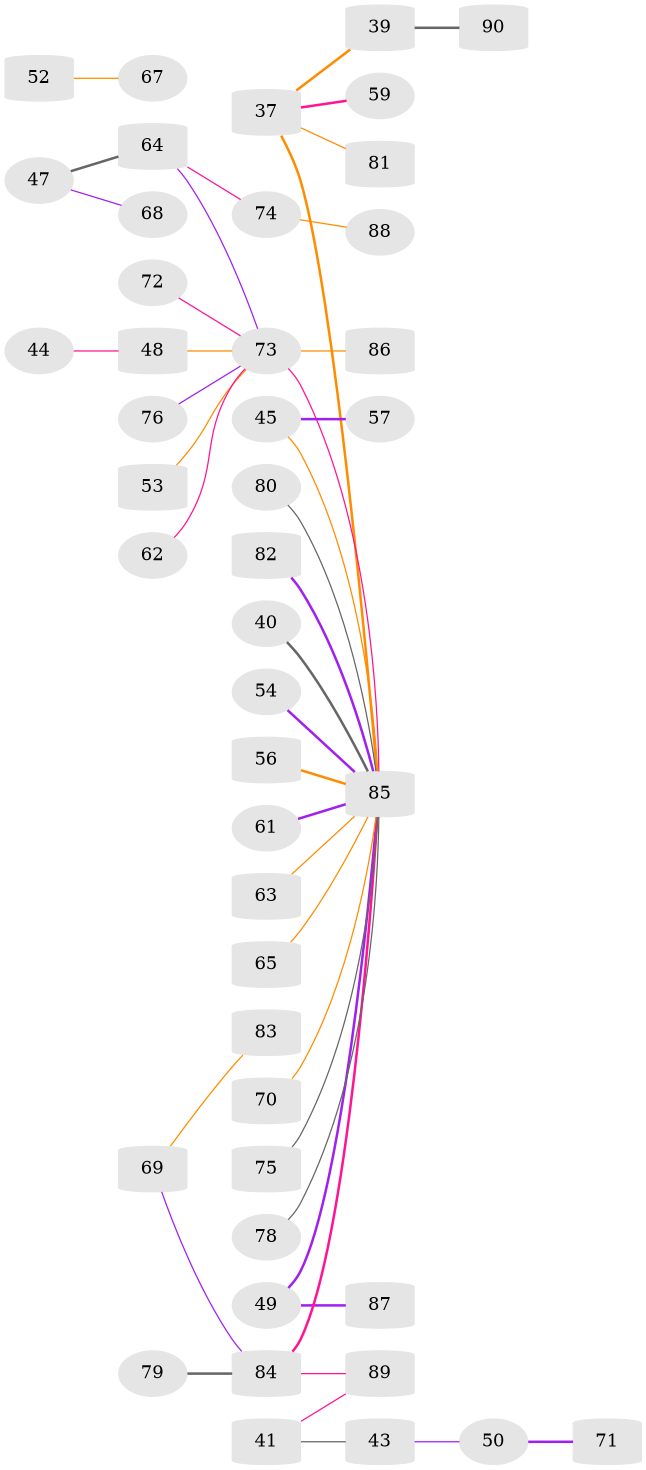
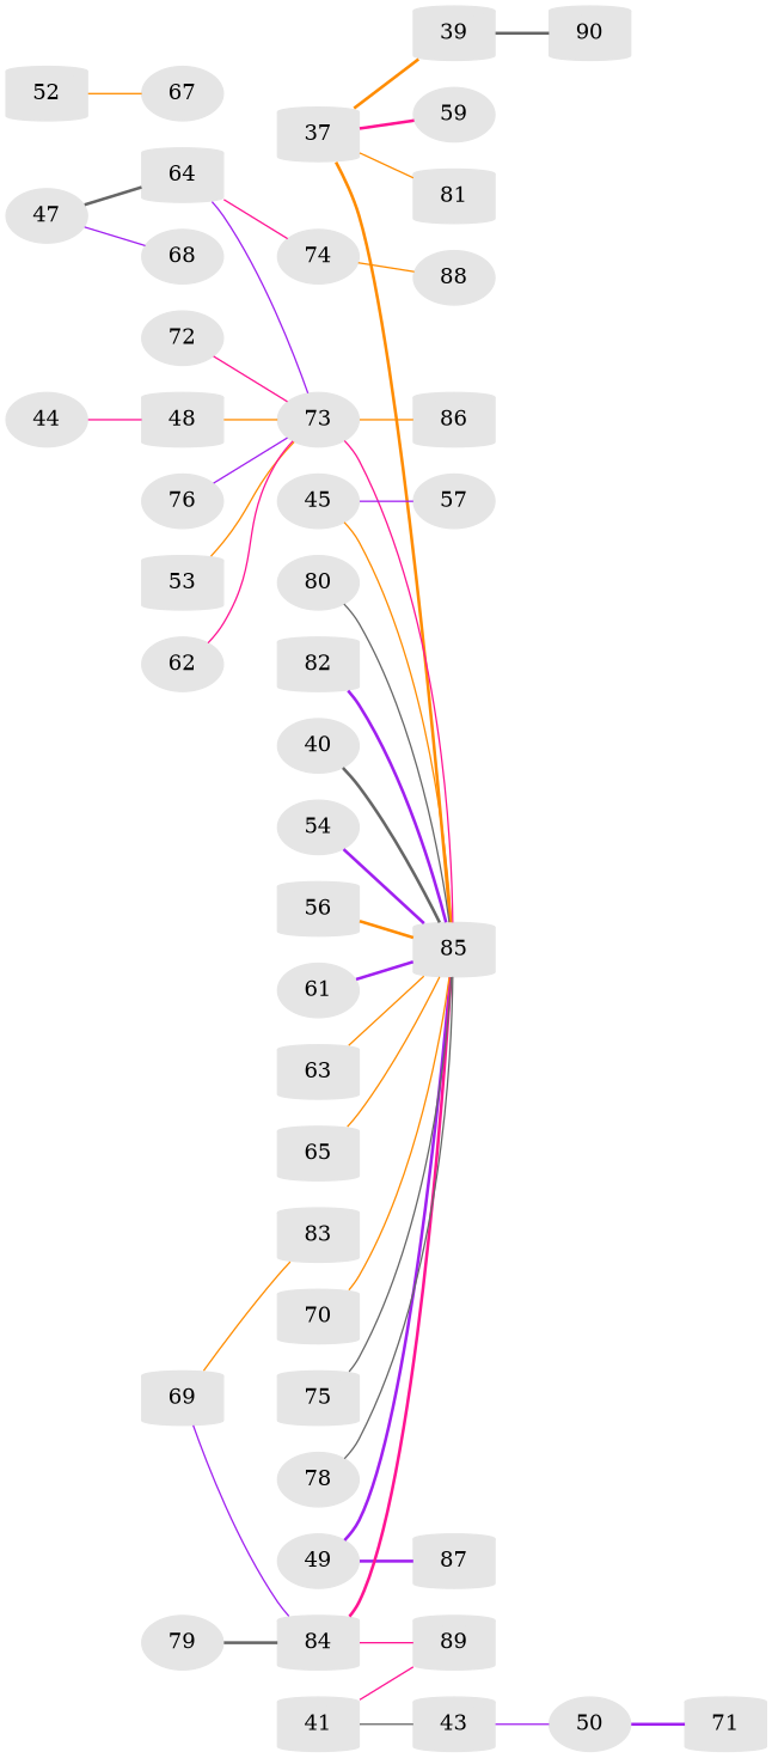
  graph {
    rankdir=LR
    node [color=gray90 shape=cylinder style=filled]
    edge [color=darkorange style=solid]
    37
    39
    59 [shape=ellipse]
    81
    85 [super="+7+13+58+73+34+36"]
    90
    40 [shape=ellipse]
    41
    43
    89 [super="+20"]
    50 [shape=ellipse]
    71
    48 [super="+32+33"]
    n14 [label=73 shape=ellipse super="+8+66"]
    44 [shape=ellipse]
    45 [shape=ellipse]
    57 [shape=ellipse]
    64 [super="+28"]
    74 [shape=ellipse]
    47 [shape=ellipse]
    68 [shape=ellipse]
    86
    49 [shape=ellipse super="+31"]
    87
    67 [shape=ellipse]
    52
    53
    54 [shape=ellipse]
    56
    61 [shape=ellipse]
    62 [shape=ellipse]
    63
    88 [shape=ellipse]
    65
    69
    83
    84 [super="+18+24"]
    70
    72 [shape=ellipse]
    75
    76 [shape=ellipse]
    78 [shape=ellipse]
    79 [shape=ellipse]
    80 [shape=ellipse]
    82
    37 -- 39 [style=bold]
    37 -- 59 [color=deeppink style=bold]
    37 -- 81
    37 -- 85 [style=bold]
    39 -- 90 [color=gray40 style=bold]
    40 -- 85 [color=gray40 style=bold]
    41 -- 43 [color=gray40]
    41 -- 89 [color=deeppink]
    43 -- 50 [color=purple]
    50 -- 71 [color=purple style=bold]
    48 -- n14
    n14 -- 85 [color=deeppink]
    n14 -- 86
    44 -- 48 [color=deeppink]
    45 -- 85
-   45 -- 57 [color=purple style=bold]
+   45 -- 57 [color=purple]
    64 -- n14 [color=purple]
    64 -- 74 [color=deeppink]
    74 -- 88
    47 -- 64 [color=gray40 style=bold]
    47 -- 68 [color=purple]
    49 -- 85 [color=purple style=bold]
    49 -- 87 [color=purple style=bold]
    52 -- 67
    53 -- n14
    54 -- 85 [color=purple style=bold]
    56 -- 85 [style=bold]
    61 -- 85 [color=purple style=bold]
    62 -- n14 [color=deeppink]
    63 -- 85
    65 -- 85
    69 -- 83
    69 -- 84 [color=purple]
    84 -- 85 [color=deeppink style=bold]
    84 -- 89 [color=deeppink]
    70 -- 85
    72 -- n14 [color=deeppink]
    75 -- 85 [color=gray40]
    76 -- n14 [color=purple]
    78 -- 85 [color=gray40]
    79 -- 84 [color=gray40 style=bold]
    80 -- 85 [color=gray40]
    82 -- 85 [color=purple style=bold]
  }
